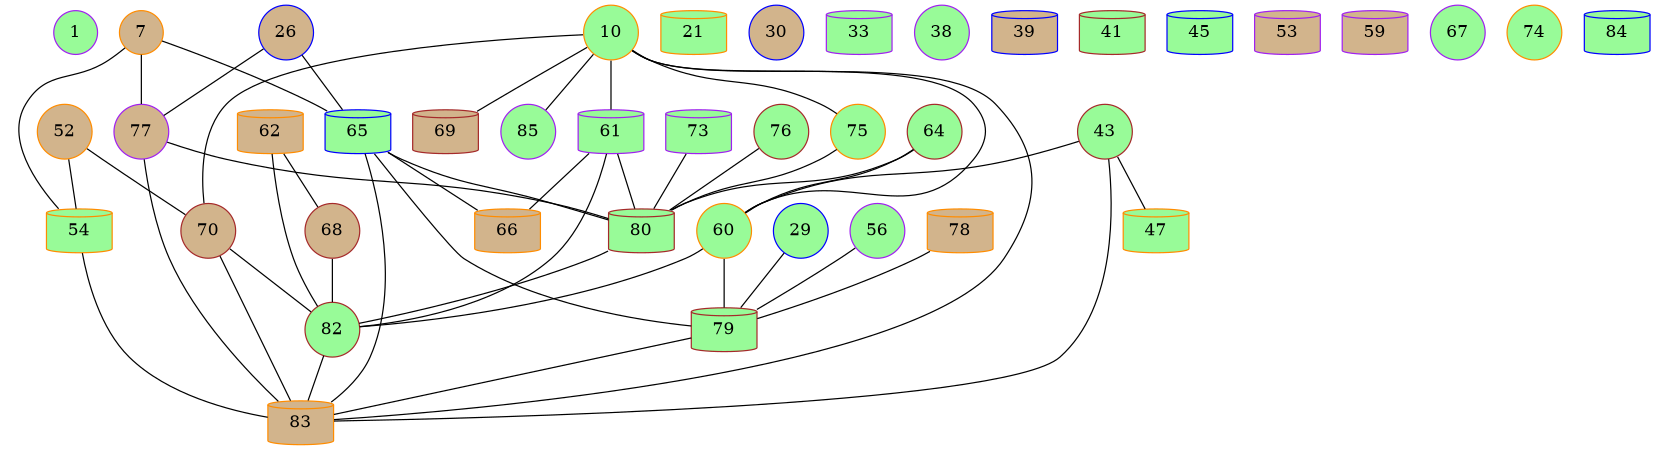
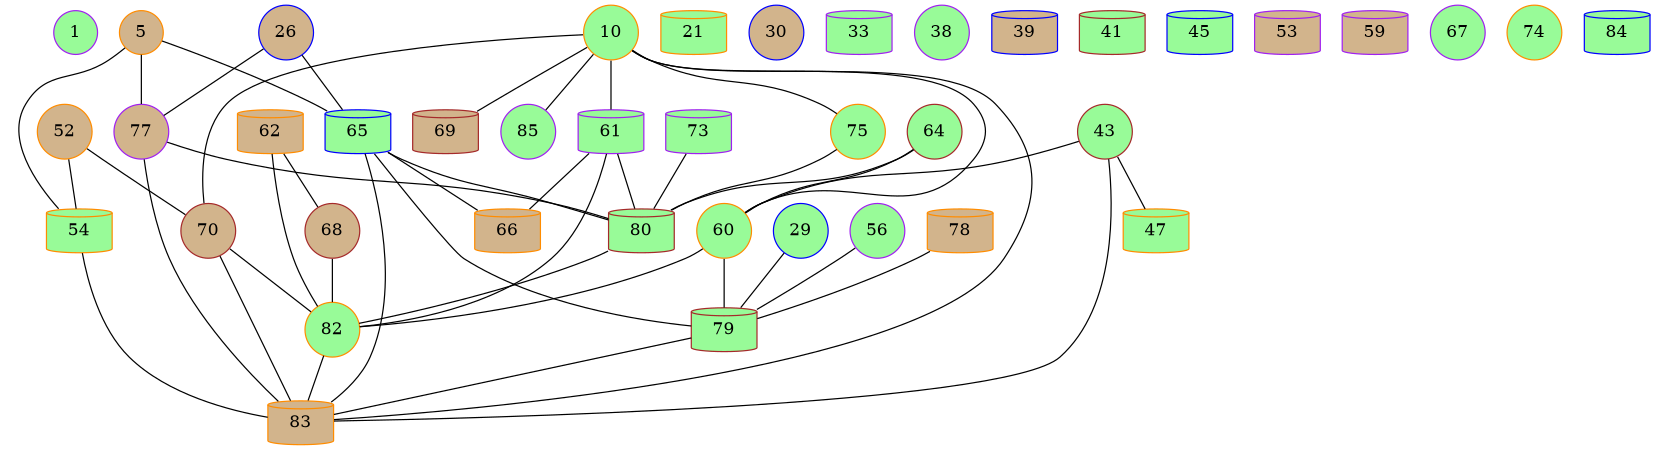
  graph {
    node [color=darkorange fillcolor=palegreen shape=circle style=filled]
    1 [color=purple]
    54 [shape=cylinder super="+49"]
    83 [fillcolor=tan shape=cylinder super="+17+81+44"]
-   7 [fillcolor=tan]
+   7 [fillcolor=tan label=5]
    65 [color=blue shape=cylinder]
    77 [color=purple fillcolor=tan super="+12"]
    79 [color=brown shape=cylinder super="+18"]
    66 [fillcolor=tan shape=cylinder super="+51"]
    80 [color=brown shape=cylinder super="+46+72"]
    n10 [color=blue fillcolor=tan label=26]
    21 [shape=cylinder]
    29 [color=blue]
    30 [color=blue fillcolor=tan]
    33 [color=purple shape=cylinder super="+3"]
    38 [color=purple super="+27"]
    39 [color=blue fillcolor=tan shape=cylinder]
    41 [color=brown shape=cylinder]
    43 [color=brown super="+10+34+26+36"]
    47 [shape=cylinder]
    60 [super="+23+28+35"]
-   82 [color=brown super="+40+4+71+11"]
+   82 [super="+40+4+71+11"]
    45 [color=blue shape=cylinder]
    n23 [label=10 super="+15"]
    61 [color=purple shape=cylinder super="+42"]
    69 [color=brown fillcolor=tan shape=cylinder]
    70 [color=brown fillcolor=tan super="+2+32+63+58"]
    75
    85 [color=purple]
    52 [fillcolor=tan super="+5"]
    53 [color=purple fillcolor=tan shape=cylinder]
    56 [color=purple]
    59 [color=purple fillcolor=tan shape=cylinder]
    62 [fillcolor=tan shape=cylinder]
    68 [color=brown fillcolor=tan]
    64 [color=brown]
    67 [color=purple]
    73 [color=purple shape=cylinder]
    74
-   76 [color=brown]
    78 [fillcolor=tan shape=cylinder]
    84 [color=blue shape=cylinder super="+57"]
    54 -- 83 [weight=3]
    7 -- 54
    7 -- 65
    7 -- 77 [weight=2]
    65 -- 83
    65 -- 79 [weight=2]
    65 -- 66
    65 -- 80
    77 -- 83
    77 -- 80
    79 -- 83
    80 -- 82
    n10 -- 65
    n10 -- 77
    29 -- 79
    43 -- 83 [weight=2]
    43 -- 47
    43 -- 60
    60 -- 79
    60 -- 82
    82 -- 83
    n23 -- 83
    n23 -- 60
    n23 -- 61 [weight=2]
    n23 -- 69
    n23 -- 70
    n23 -- 75
    n23 -- 85
    61 -- 66
    61 -- 80
    61 -- 82 [weight=2]
    70 -- 83 [weight=2]
    70 -- 82 [weight=2]
    75 -- 80
    52 -- 54
    52 -- 70
    56 -- 79
    62 -- 82
    62 -- 68
    68 -- 82
    64 -- 80
    64 -- 60
    73 -- 80
-   76 -- 80
    78 -- 79
  }
